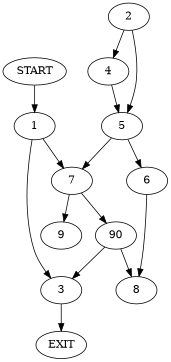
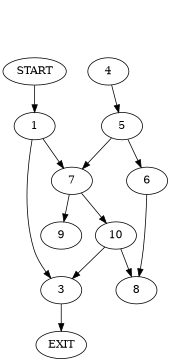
  digraph {
    n1 [label=START]
    1
    3
    7
    n5 [label=EXIT]
-   2
    4
    5
    6
    8
    9
-   10 [label=90]
+   10
    n1 -> 1
    1 -> 3
    1 -> 7
    3 -> n5
    7 -> 9
    7 -> 10
-   2 -> 4
-   2 -> 5
    4 -> 5
    5 -> 7
    5 -> 6
    6 -> 8
    10 -> 3
    10 -> 8
  }
